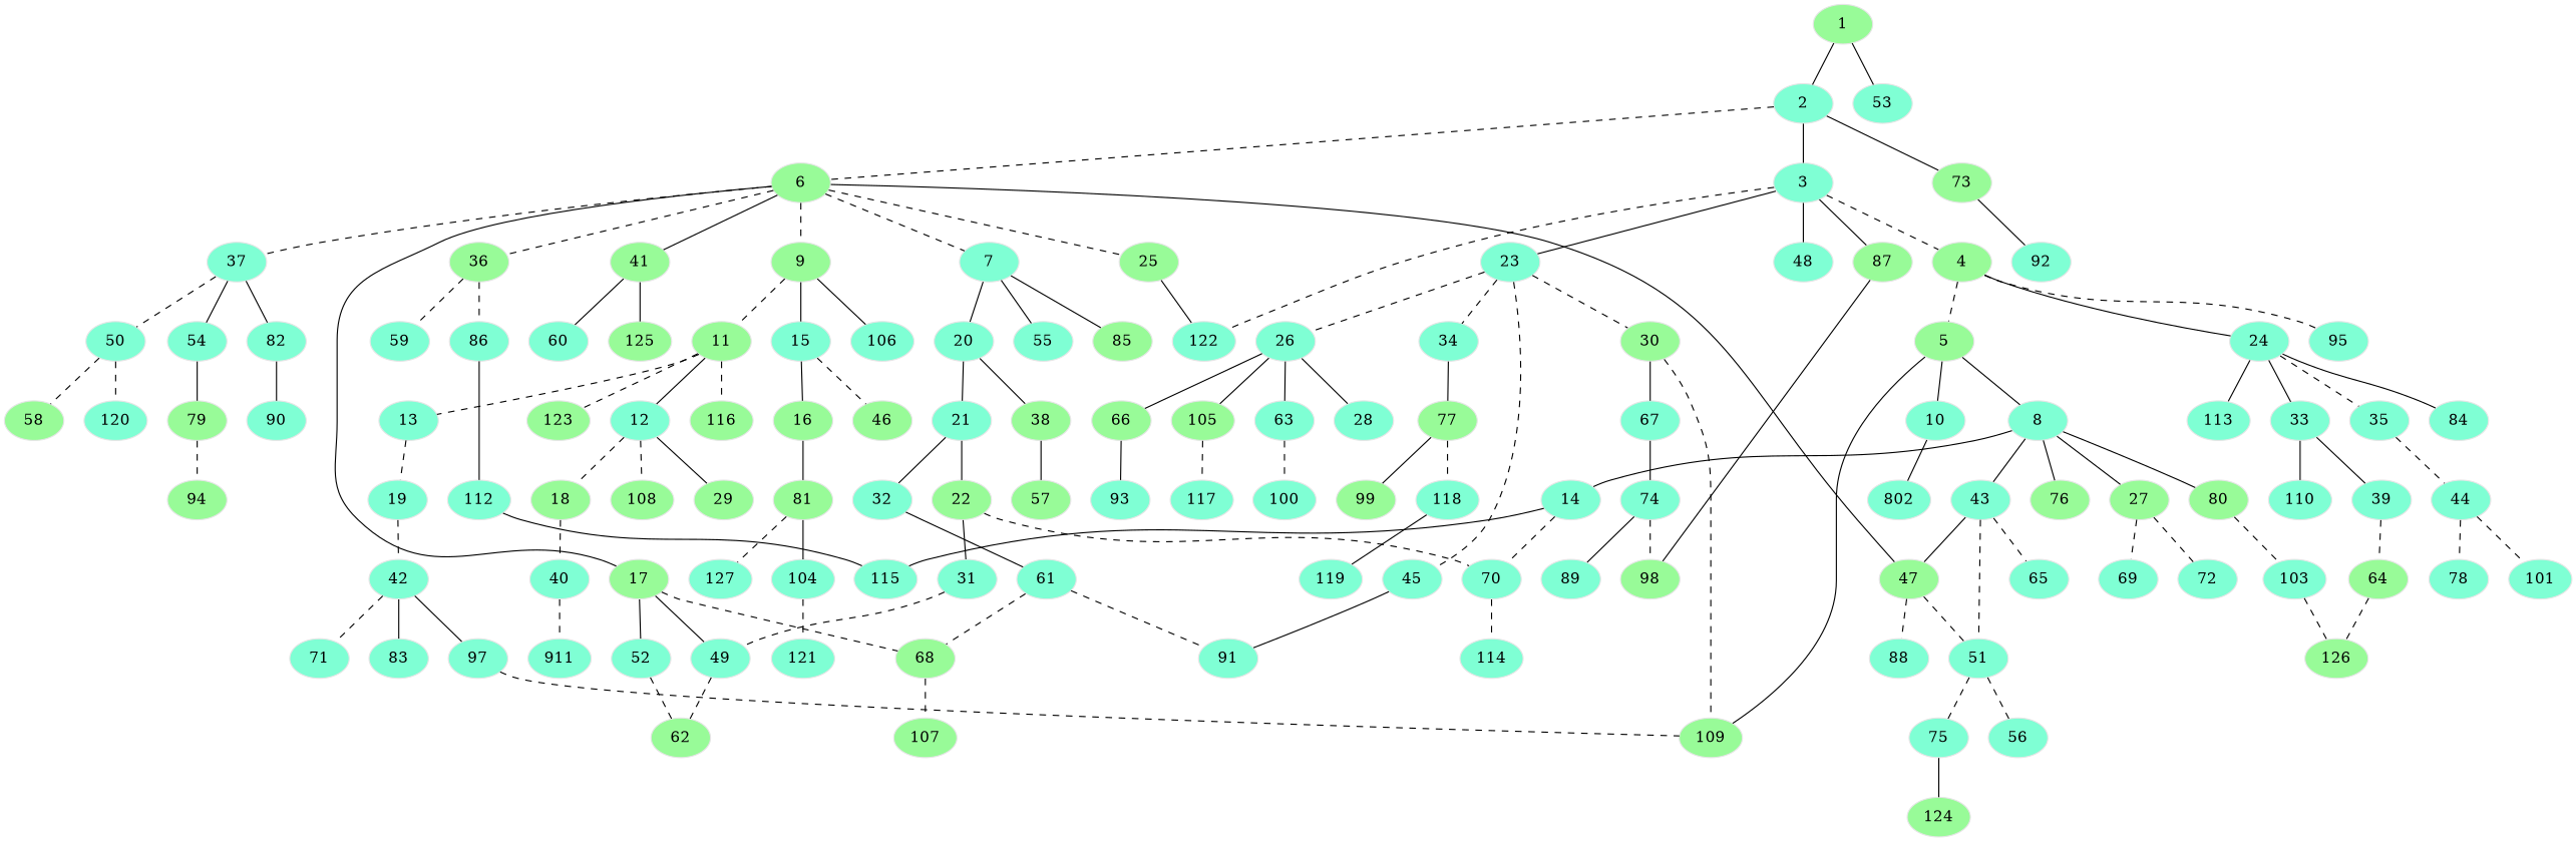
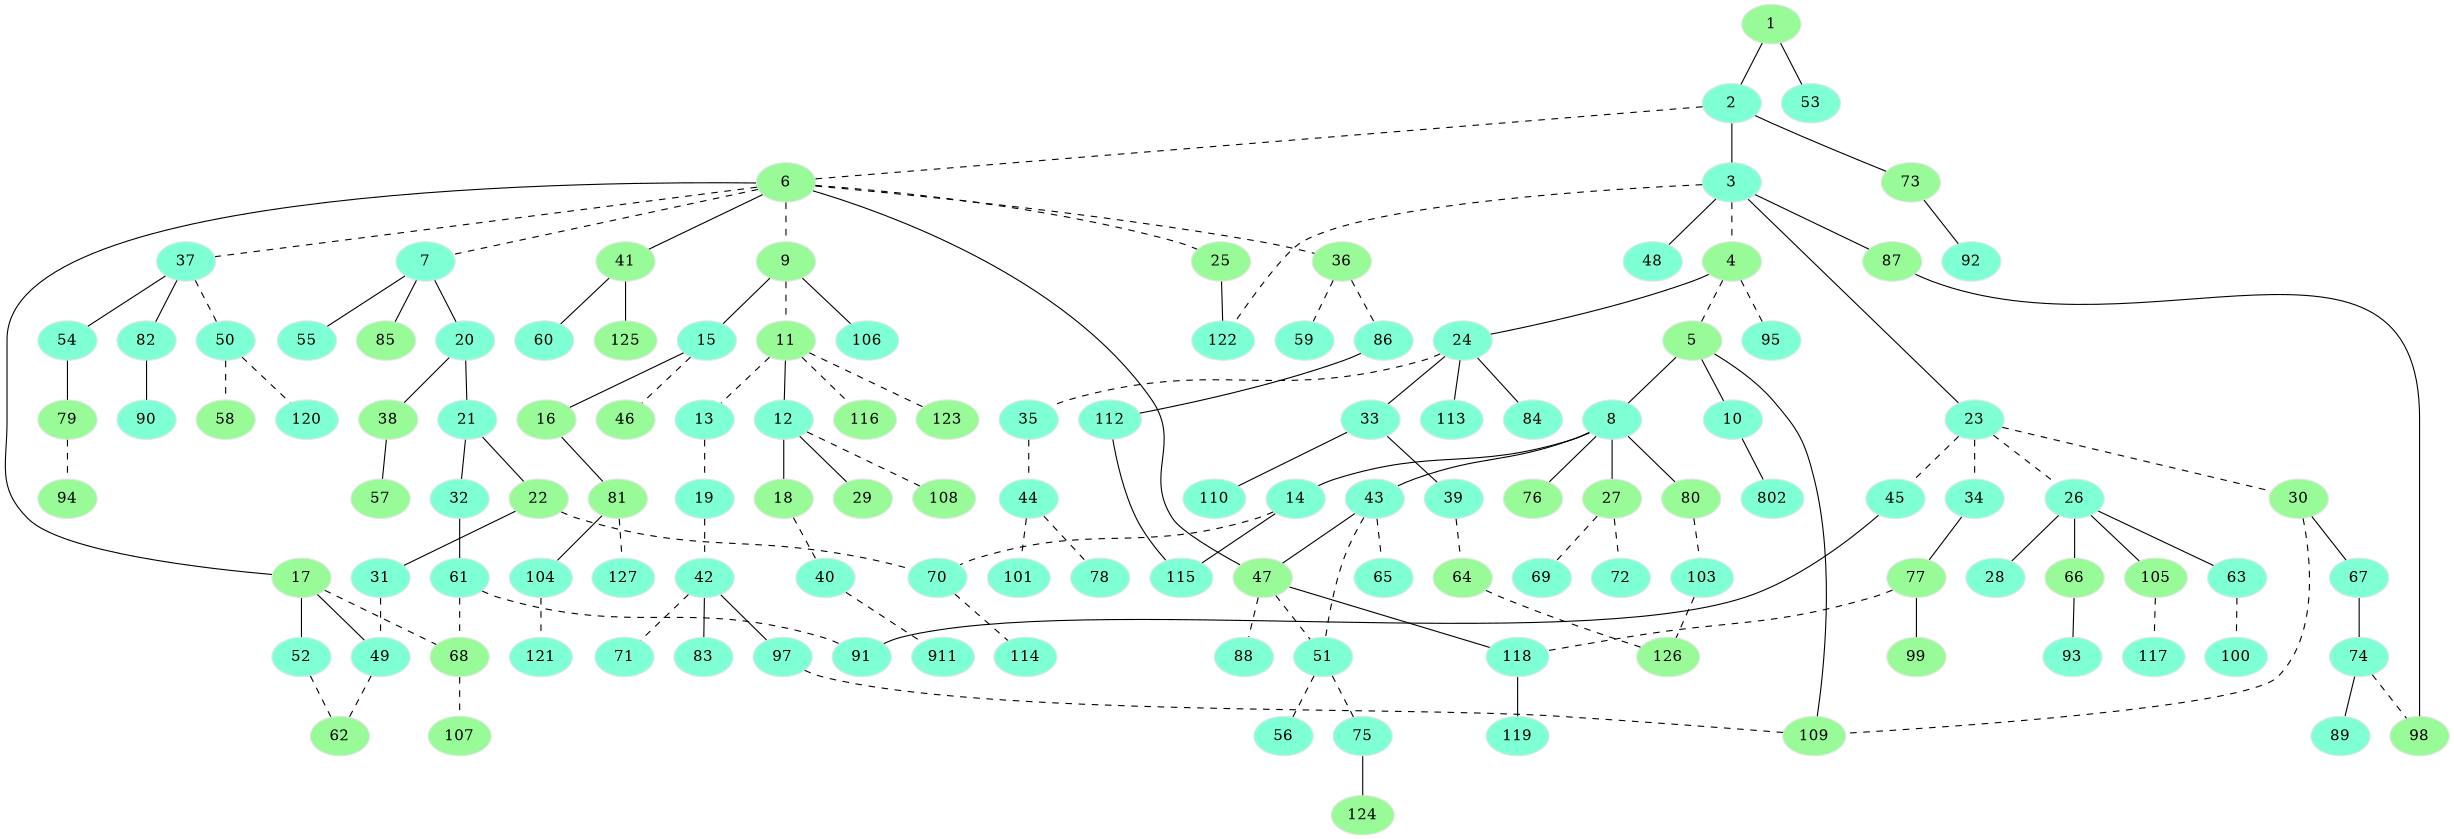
  graph {
    node [color=gray90 fillcolor=aquamarine style=filled]
    edge [style=solid]
    1 [fillcolor=palegreen]
    2
    53
    3
    6 [fillcolor=palegreen]
    73 [fillcolor=palegreen]
    4 [fillcolor=palegreen]
    23
    48
    87 [fillcolor=palegreen]
    122
    7
    9 [fillcolor=palegreen]
    17 [fillcolor=palegreen]
    25 [fillcolor=palegreen]
    36 [fillcolor=palegreen]
    37
    41 [fillcolor=palegreen]
    47 [fillcolor=palegreen]
    92
    5 [fillcolor=palegreen]
    24
    95
    26
    30 [fillcolor=palegreen]
    34
    45
    98 [fillcolor=palegreen]
    8
    10
    109 [fillcolor=palegreen]
    33
    35
    84
    113
    14
    27 [fillcolor=palegreen]
    43
    76 [fillcolor=palegreen]
    80 [fillcolor=palegreen]
    n41 [label=802]
    20
    55
    85 [fillcolor=palegreen]
    11 [fillcolor=palegreen]
    15
    106
    49
    52
    68 [fillcolor=palegreen]
    59
    86
    50
    54
    82
    60
    125 [fillcolor=palegreen]
    51
    88
    118
    21
    38 [fillcolor=palegreen]
    70
    115
    69
    72
    65
    103
    12
    13
    116 [fillcolor=palegreen]
    123 [fillcolor=palegreen]
    16 [fillcolor=palegreen]
    46 [fillcolor=palegreen]
    18 [fillcolor=palegreen]
    29 [fillcolor=palegreen]
    108 [fillcolor=palegreen]
    19
    40
    42
    114
    81 [fillcolor=palegreen]
    104
    127
    62 [fillcolor=palegreen]
    107 [fillcolor=palegreen]
    n87 [label=911]
    71
    83
    97
    22 [fillcolor=palegreen]
    32
    57 [fillcolor=palegreen]
    31
    61
    28
    63
    66 [fillcolor=palegreen]
    105 [fillcolor=palegreen]
    67
    77 [fillcolor=palegreen]
    91
    39
    110
    44
    100
    93
    117
    74
    64 [fillcolor=palegreen]
    99 [fillcolor=palegreen]
    78
    101
    112
    58 [fillcolor=palegreen]
    120
    79 [fillcolor=palegreen]
    90
    126 [fillcolor=palegreen]
    56
    75
    119
    124 [fillcolor=palegreen]
    94 [fillcolor=palegreen]
    89
    121
    1 -- 2
    1 -- 53
    2 -- 3
    2 -- 6 [style=dashed]
    2 -- 73
    3 -- 4 [style=dashed]
    3 -- 23
    3 -- 48
    3 -- 87
    3 -- 122 [style=dashed]
    6 -- 7 [style=dashed]
    6 -- 9 [style=dashed]
    6 -- 17
    6 -- 25 [style=dashed]
    6 -- 36 [style=dashed]
    6 -- 37 [style=dashed]
    6 -- 41
    6 -- 47
    73 -- 92
    4 -- 5 [style=dashed]
    4 -- 24
    4 -- 95 [style=dashed]
    23 -- 26 [style=dashed]
    23 -- 30 [style=dashed]
    23 -- 34 [style=dashed]
    23 -- 45 [style=dashed]
    87 -- 98
    7 -- 20
    7 -- 55
    7 -- 85
    9 -- 11 [style=dashed]
    9 -- 15
    9 -- 106
    17 -- 49
    17 -- 52
    17 -- 68 [style=dashed]
    25 -- 122
    36 -- 59 [style=dashed]
    36 -- 86 [style=dashed]
    37 -- 50 [style=dashed]
    37 -- 54
    37 -- 82
    41 -- 60
    41 -- 125
    47 -- 51 [style=dashed]
    47 -- 88 [style=dashed]
+   47 -- 118
    5 -- 8
    5 -- 10
    5 -- 109
    24 -- 33
    24 -- 35 [style=dashed]
    24 -- 84
    24 -- 113
    26 -- 28
    26 -- 63
    26 -- 66
    26 -- 105
    30 -- 109 [style=dashed]
    30 -- 67
    34 -- 77
    45 -- 91
    8 -- 14
    8 -- 27
    8 -- 43
    8 -- 76
    8 -- 80
    10 -- n41
    33 -- 39
    33 -- 110
    35 -- 44 [style=dashed]
    14 -- 70 [style=dashed]
    14 -- 115
    27 -- 69 [style=dashed]
    27 -- 72 [style=dashed]
    43 -- 47
    43 -- 51 [style=dashed]
    43 -- 65 [style=dashed]
    80 -- 103 [style=dashed]
    20 -- 21
    20 -- 38
    11 -- 12
    11 -- 13 [style=dashed]
    11 -- 116 [style=dashed]
    11 -- 123 [style=dashed]
    15 -- 16
    15 -- 46 [style=dashed]
    49 -- 62 [style=dashed]
    52 -- 62 [style=dashed]
    68 -- 107 [style=dashed]
    86 -- 112
    50 -- 58 [style=dashed]
    50 -- 120 [style=dashed]
    54 -- 79
    82 -- 90
    51 -- 56 [style=dashed]
    51 -- 75 [style=dashed]
    118 -- 119
    21 -- 22
    21 -- 32
    38 -- 57
    70 -- 114 [style=dashed]
    103 -- 126 [style=dashed]
-   12 -- 18 [style=dashed]
+   12 -- 18
    12 -- 29
    12 -- 108 [style=dashed]
    13 -- 19 [style=dashed]
    16 -- 81
    18 -- 40 [style=dashed]
    19 -- 42 [style=dashed]
    40 -- n87 [style=dashed]
    42 -- 71 [style=dashed]
    42 -- 83
    42 -- 97
    81 -- 104
    81 -- 127 [style=dashed]
    104 -- 121 [style=dashed]
    97 -- 109 [style=dashed]
    22 -- 70 [style=dashed]
    22 -- 31
    32 -- 61
    31 -- 49 [style=dashed]
    61 -- 68 [style=dashed]
    61 -- 91 [style=dashed]
    63 -- 100 [style=dashed]
    66 -- 93
    105 -- 117 [style=dashed]
    67 -- 74
    77 -- 118 [style=dashed]
    77 -- 99
    39 -- 64 [style=dashed]
    44 -- 78 [style=dashed]
    44 -- 101 [style=dashed]
    74 -- 98 [style=dashed]
    74 -- 89
    64 -- 126 [style=dashed]
    112 -- 115
    79 -- 94 [style=dashed]
    75 -- 124
  }
